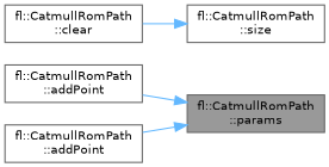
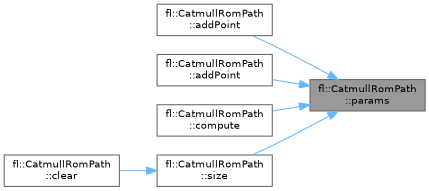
  digraph {
    rankdir=RL
    node [color=grey40 fillcolor=white fontname=Helvetica fontsize=10 shape=box style=filled]
    edge [color=steelblue1 dir=back fontname=Helvetica fontsize=10 labelfontname=Helvetica labelfontsize=10 style=solid]
    n1 [color=gray40 fillcolor=grey60 fontcolor=black height=0.2 label="fl::CatmullRomPath\l::params" width=0.4]
    n2 [height=0.2 label="fl::CatmullRomPath\l::addPoint" width=0.4]
    n3 [height=0.2 label="fl::CatmullRomPath\l::addPoint" width=0.4]
+   n4 [height=0.2 label="fl::CatmullRomPath\l::compute" width=0.4]
    n5 [height=0.2 label="fl::CatmullRomPath\l::size" width=0.4]
    n6 [height=0.2 label="fl::CatmullRomPath\l::clear" width=0.4]
    n1 -> n2
    n1 -> n3
+   n1 -> n4
+   n1 -> n5
    n5 -> n6
  }
